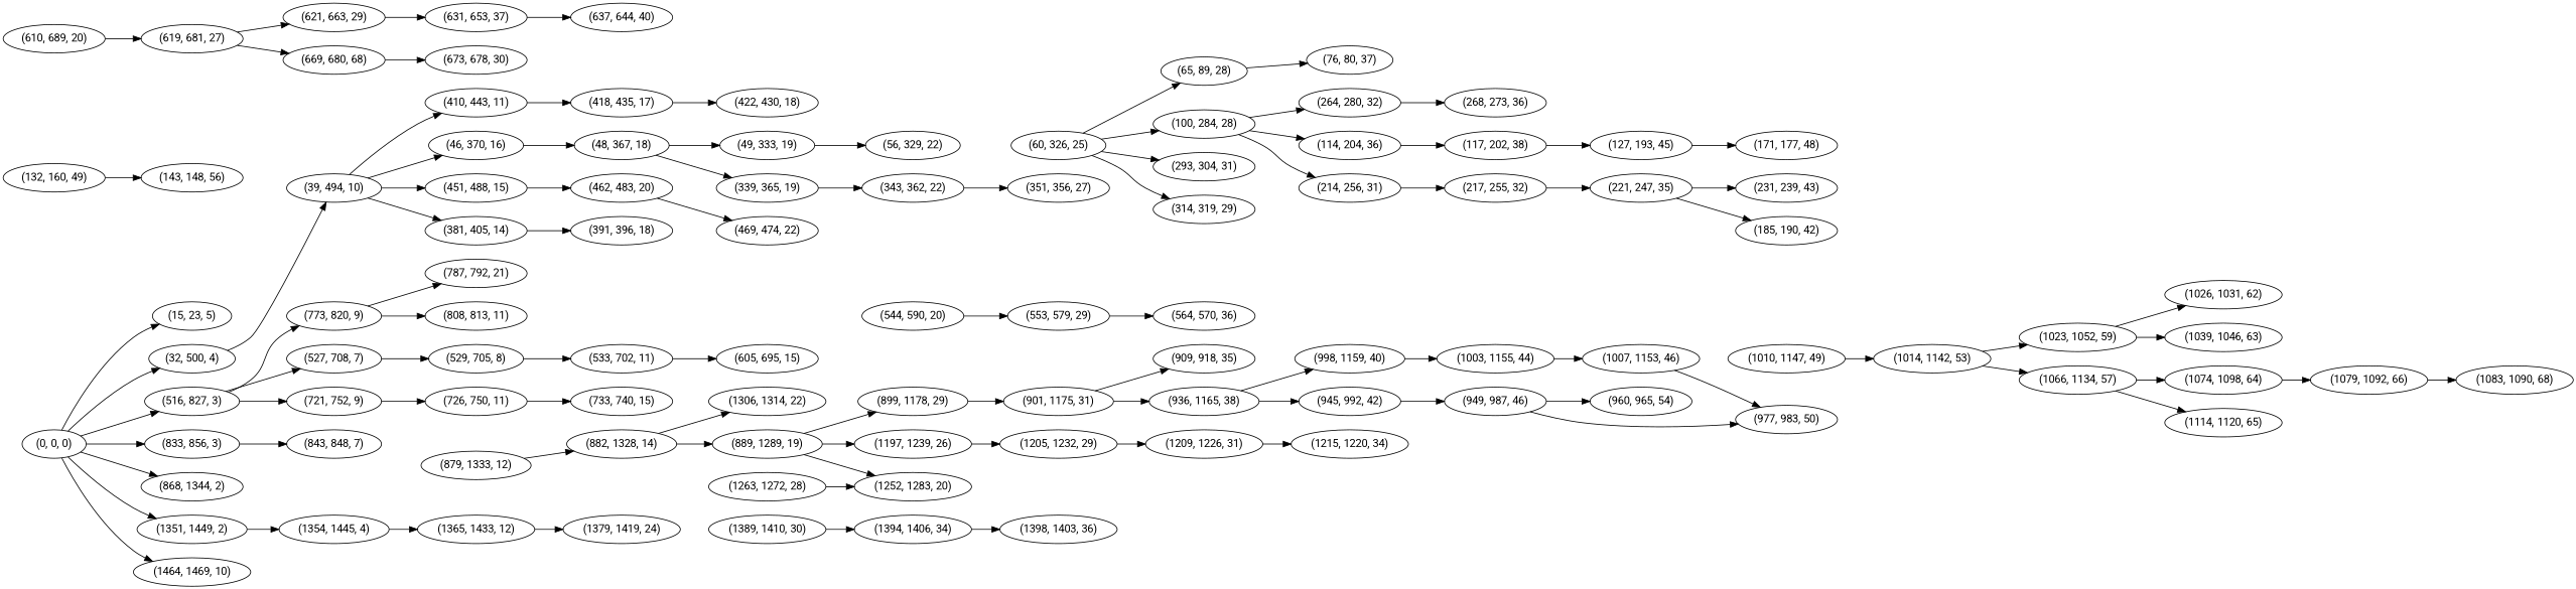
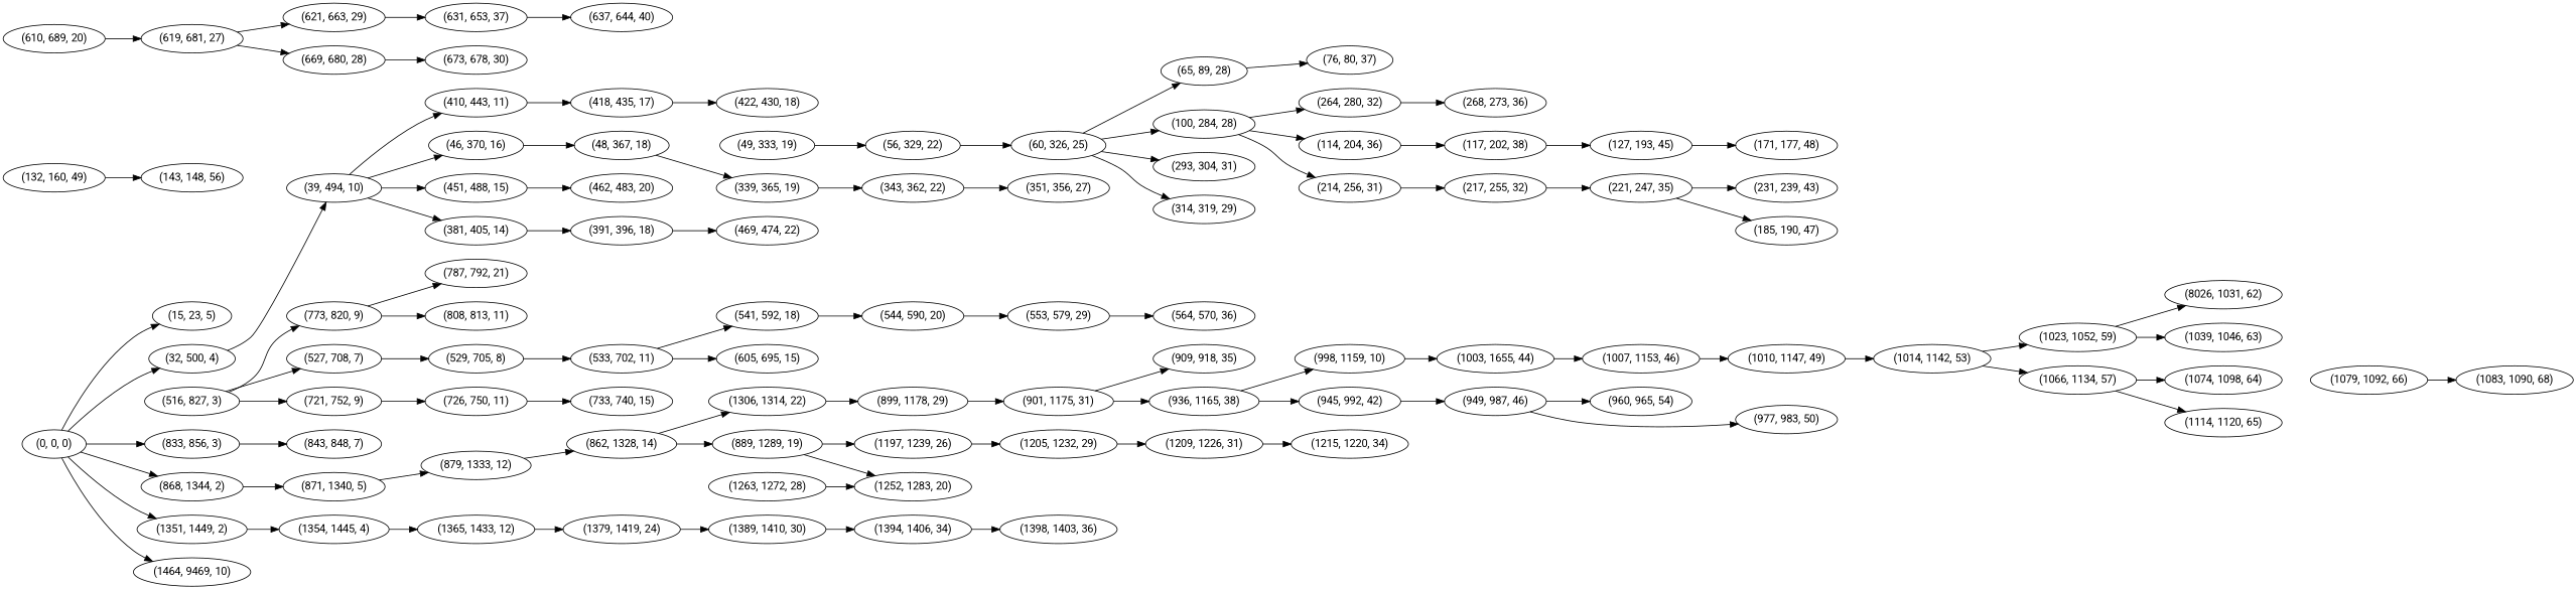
  digraph {
    fontname=Roboto
    rankdir=LR
    node [fontname=Roboto]
    edge [fontname=Roboto]
    "(0, 0, 0)"
    "(15, 23, 5)"
    "(32, 500, 4)"
    "(516, 827, 3)"
    "(833, 856, 3)"
    "(868, 1344, 2)"
    "(1351, 1449, 2)"
-   "(1464, 1469, 10)"
+   "(1464, 1469, 10)" [label="(1464, 9469, 10)"]
    "(39, 494, 10)"
    "(527, 708, 7)"
    "(721, 752, 9)"
    "(773, 820, 9)"
    "(843, 848, 7)"
+   "(871, 1340, 5)"
    "(1354, 1445, 4)"
    "(46, 370, 16)"
    "(381, 405, 14)"
    "(410, 443, 11)"
    "(451, 488, 15)"
    "(48, 367, 18)"
    "(391, 396, 18)"
    "(418, 435, 17)"
    "(462, 483, 20)"
    "(49, 333, 19)"
    "(339, 365, 19)"
    "(56, 329, 22)"
    "(343, 362, 22)"
    "(60, 326, 25)"
    "(65, 89, 28)"
    "(100, 284, 28)"
    "(293, 304, 31)"
    "(314, 319, 29)"
    "(76, 80, 37)"
    "(114, 204, 36)"
    "(214, 256, 31)"
    "(264, 280, 32)"
    "(117, 202, 38)"
    "(217, 255, 32)"
    "(268, 273, 36)"
    "(127, 193, 45)"
    "(171, 177, 48)"
    "(132, 160, 49)"
    "(143, 148, 56)"
    "(221, 247, 35)"
-   "(185, 190, 47)" [label="(185, 190, 42)"]
+   "(185, 190, 47)"
    "(231, 239, 43)"
    "(351, 356, 27)"
    "(422, 430, 18)"
    "(469, 474, 22)"
    "(529, 705, 8)"
    "(726, 750, 11)"
    "(787, 792, 21)"
    "(808, 813, 11)"
    "(533, 702, 11)"
+   "(541, 592, 18)"
    "(605, 695, 15)"
    "(544, 590, 20)"
    "(553, 579, 29)"
    "(564, 570, 36)"
    "(610, 689, 20)"
    "(619, 681, 27)"
    "(621, 663, 29)"
-   "(669, 680, 28)" [label="(669, 680, 68)"]
+   "(669, 680, 28)"
    "(631, 653, 37)"
    "(673, 678, 30)"
    "(637, 644, 40)"
    n67 [label="(733, 740, 15)"]
    "(879, 1333, 12)"
-   "(882, 1328, 14)"
+   "(882, 1328, 14)" [label="(862, 1328, 14)"]
    "(889, 1289, 19)"
    "(1306, 1314, 22)"
    "(899, 1178, 29)"
    "(1197, 1239, 26)"
    "(1252, 1283, 20)"
    "(901, 1175, 31)"
    "(1205, 1232, 29)"
    "(909, 918, 35)"
    "(936, 1165, 38)"
    "(945, 992, 42)"
-   "(998, 1159, 40)"
+   "(998, 1159, 40)" [label="(998, 1159, 10)"]
    "(949, 987, 46)"
-   "(1003, 1155, 44)"
+   "(1003, 1155, 44)" [label="(1003, 1655, 44)"]
    "(960, 965, 54)"
    "(977, 983, 50)"
    "(1007, 1153, 46)"
    "(1010, 1147, 49)"
    "(1014, 1142, 53)"
    "(1023, 1052, 59)"
    "(1066, 1134, 57)"
-   "(1026, 1031, 62)"
+   "(1026, 1031, 62)" [label="(8026, 1031, 62)"]
    "(1039, 1046, 63)"
    "(1074, 1098, 64)"
    "(1114, 1120, 65)"
    "(1079, 1092, 66)"
    "(1083, 1090, 68)"
    "(1209, 1226, 31)"
    "(1215, 1220, 34)"
    "(1263, 1272, 28)"
    "(1365, 1433, 12)"
    "(1379, 1419, 24)"
    "(1389, 1410, 30)"
    "(1394, 1406, 34)"
    "(1398, 1403, 36)"
    "(0, 0, 0)" -> "(15, 23, 5)"
    "(0, 0, 0)" -> "(32, 500, 4)"
-   "(0, 0, 0)" -> "(516, 827, 3)"
    "(0, 0, 0)" -> "(833, 856, 3)"
    "(0, 0, 0)" -> "(868, 1344, 2)"
    "(0, 0, 0)" -> "(1351, 1449, 2)"
    "(0, 0, 0)" -> "(1464, 1469, 10)"
    "(32, 500, 4)" -> "(39, 494, 10)"
    "(516, 827, 3)" -> "(527, 708, 7)"
    "(516, 827, 3)" -> "(721, 752, 9)"
    "(516, 827, 3)" -> "(773, 820, 9)"
    "(833, 856, 3)" -> "(843, 848, 7)"
+   "(868, 1344, 2)" -> "(871, 1340, 5)"
    "(1351, 1449, 2)" -> "(1354, 1445, 4)"
    "(39, 494, 10)" -> "(46, 370, 16)"
    "(39, 494, 10)" -> "(381, 405, 14)"
    "(39, 494, 10)" -> "(410, 443, 11)"
    "(39, 494, 10)" -> "(451, 488, 15)"
    "(527, 708, 7)" -> "(529, 705, 8)"
    "(721, 752, 9)" -> "(726, 750, 11)"
    "(773, 820, 9)" -> "(787, 792, 21)"
    "(773, 820, 9)" -> "(808, 813, 11)"
+   "(871, 1340, 5)" -> "(879, 1333, 12)"
    "(1354, 1445, 4)" -> "(1365, 1433, 12)"
    "(46, 370, 16)" -> "(48, 367, 18)"
    "(381, 405, 14)" -> "(391, 396, 18)"
    "(410, 443, 11)" -> "(418, 435, 17)"
    "(451, 488, 15)" -> "(462, 483, 20)"
-   "(48, 367, 18)" -> "(49, 333, 19)"
    "(48, 367, 18)" -> "(339, 365, 19)"
    "(418, 435, 17)" -> "(422, 430, 18)"
-   "(462, 483, 20)" -> "(469, 474, 22)"
+   "(391, 396, 18)" -> "(469, 474, 22)"
    "(49, 333, 19)" -> "(56, 329, 22)"
    "(339, 365, 19)" -> "(343, 362, 22)"
+   "(56, 329, 22)" -> "(60, 326, 25)"
    "(343, 362, 22)" -> "(351, 356, 27)"
    "(60, 326, 25)" -> "(65, 89, 28)"
    "(60, 326, 25)" -> "(100, 284, 28)"
    "(60, 326, 25)" -> "(293, 304, 31)"
    "(60, 326, 25)" -> "(314, 319, 29)"
    "(65, 89, 28)" -> "(76, 80, 37)"
    "(100, 284, 28)" -> "(114, 204, 36)"
    "(100, 284, 28)" -> "(214, 256, 31)"
    "(100, 284, 28)" -> "(264, 280, 32)"
    "(114, 204, 36)" -> "(117, 202, 38)"
    "(214, 256, 31)" -> "(217, 255, 32)"
    "(264, 280, 32)" -> "(268, 273, 36)"
    "(117, 202, 38)" -> "(127, 193, 45)"
    "(217, 255, 32)" -> "(221, 247, 35)"
    "(127, 193, 45)" -> "(171, 177, 48)"
    "(132, 160, 49)" -> "(143, 148, 56)"
    "(221, 247, 35)" -> "(185, 190, 47)"
    "(221, 247, 35)" -> "(231, 239, 43)"
    "(529, 705, 8)" -> "(533, 702, 11)"
    "(726, 750, 11)" -> n67
+   "(533, 702, 11)" -> "(541, 592, 18)"
    "(533, 702, 11)" -> "(605, 695, 15)"
+   "(541, 592, 18)" -> "(544, 590, 20)"
    "(544, 590, 20)" -> "(553, 579, 29)"
    "(553, 579, 29)" -> "(564, 570, 36)"
    "(610, 689, 20)" -> "(619, 681, 27)"
    "(619, 681, 27)" -> "(621, 663, 29)"
    "(619, 681, 27)" -> "(669, 680, 28)"
    "(621, 663, 29)" -> "(631, 653, 37)"
    "(669, 680, 28)" -> "(673, 678, 30)"
    "(631, 653, 37)" -> "(637, 644, 40)"
    "(879, 1333, 12)" -> "(882, 1328, 14)"
    "(882, 1328, 14)" -> "(889, 1289, 19)"
    "(882, 1328, 14)" -> "(1306, 1314, 22)"
-   "(889, 1289, 19)" -> "(899, 1178, 29)"
+   "(1306, 1314, 22)" -> "(899, 1178, 29)"
    "(889, 1289, 19)" -> "(1197, 1239, 26)"
    "(889, 1289, 19)" -> "(1252, 1283, 20)"
    "(899, 1178, 29)" -> "(901, 1175, 31)"
    "(1197, 1239, 26)" -> "(1205, 1232, 29)"
    "(901, 1175, 31)" -> "(909, 918, 35)"
    "(901, 1175, 31)" -> "(936, 1165, 38)"
    "(1205, 1232, 29)" -> "(1209, 1226, 31)"
    "(936, 1165, 38)" -> "(945, 992, 42)"
    "(936, 1165, 38)" -> "(998, 1159, 40)"
    "(945, 992, 42)" -> "(949, 987, 46)"
    "(998, 1159, 40)" -> "(1003, 1155, 44)"
    "(949, 987, 46)" -> "(960, 965, 54)"
    "(949, 987, 46)" -> "(977, 983, 50)"
    "(1003, 1155, 44)" -> "(1007, 1153, 46)"
-   "(1007, 1153, 46)" -> "(977, 983, 50)"
+   "(1007, 1153, 46)" -> "(1010, 1147, 49)"
    "(1010, 1147, 49)" -> "(1014, 1142, 53)"
    "(1014, 1142, 53)" -> "(1023, 1052, 59)"
    "(1014, 1142, 53)" -> "(1066, 1134, 57)"
    "(1023, 1052, 59)" -> "(1026, 1031, 62)"
    "(1023, 1052, 59)" -> "(1039, 1046, 63)"
    "(1066, 1134, 57)" -> "(1074, 1098, 64)"
    "(1066, 1134, 57)" -> "(1114, 1120, 65)"
-   "(1074, 1098, 64)" -> "(1079, 1092, 66)"
    "(1079, 1092, 66)" -> "(1083, 1090, 68)"
    "(1209, 1226, 31)" -> "(1215, 1220, 34)"
    "(1263, 1272, 28)" -> "(1252, 1283, 20)"
    "(1365, 1433, 12)" -> "(1379, 1419, 24)"
+   "(1379, 1419, 24)" -> "(1389, 1410, 30)"
    "(1389, 1410, 30)" -> "(1394, 1406, 34)"
    "(1394, 1406, 34)" -> "(1398, 1403, 36)"
  }
